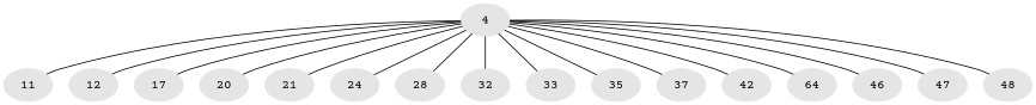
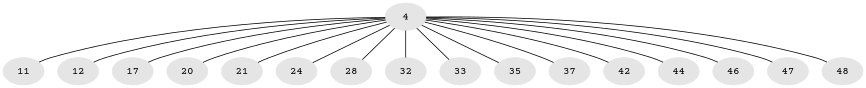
  graph {
    fontname="Courier Prime"
    node [color=gray90 fontname="Courier Prime" style=filled]
    edge [fontname="Courier Prime" weight=2]
    n1 [label=4 super="+7+2+4+43+6+23"]
    11
    12
    17
    20 [super="+27+34"]
    21
    24
    28 [super="+40"]
    32
    33
    35
    37 [super="+52"]
    42
-   44 [label=64]
+   44
    46 [super="+51"]
    47
    48
    n1 -- 11
    n1 -- 12
    n1 -- 17
    n1 -- 20 [weight=5]
    n1 -- 21
    n1 -- 24
    n1 -- 28 [weight=4]
    n1 -- 32
    n1 -- 33
    n1 -- 35 [weight=3]
    n1 -- 37 [weight=3]
    n1 -- 42
    n1 -- 44
    n1 -- 46 [weight=3]
    n1 -- 47
    n1 -- 48
  }
